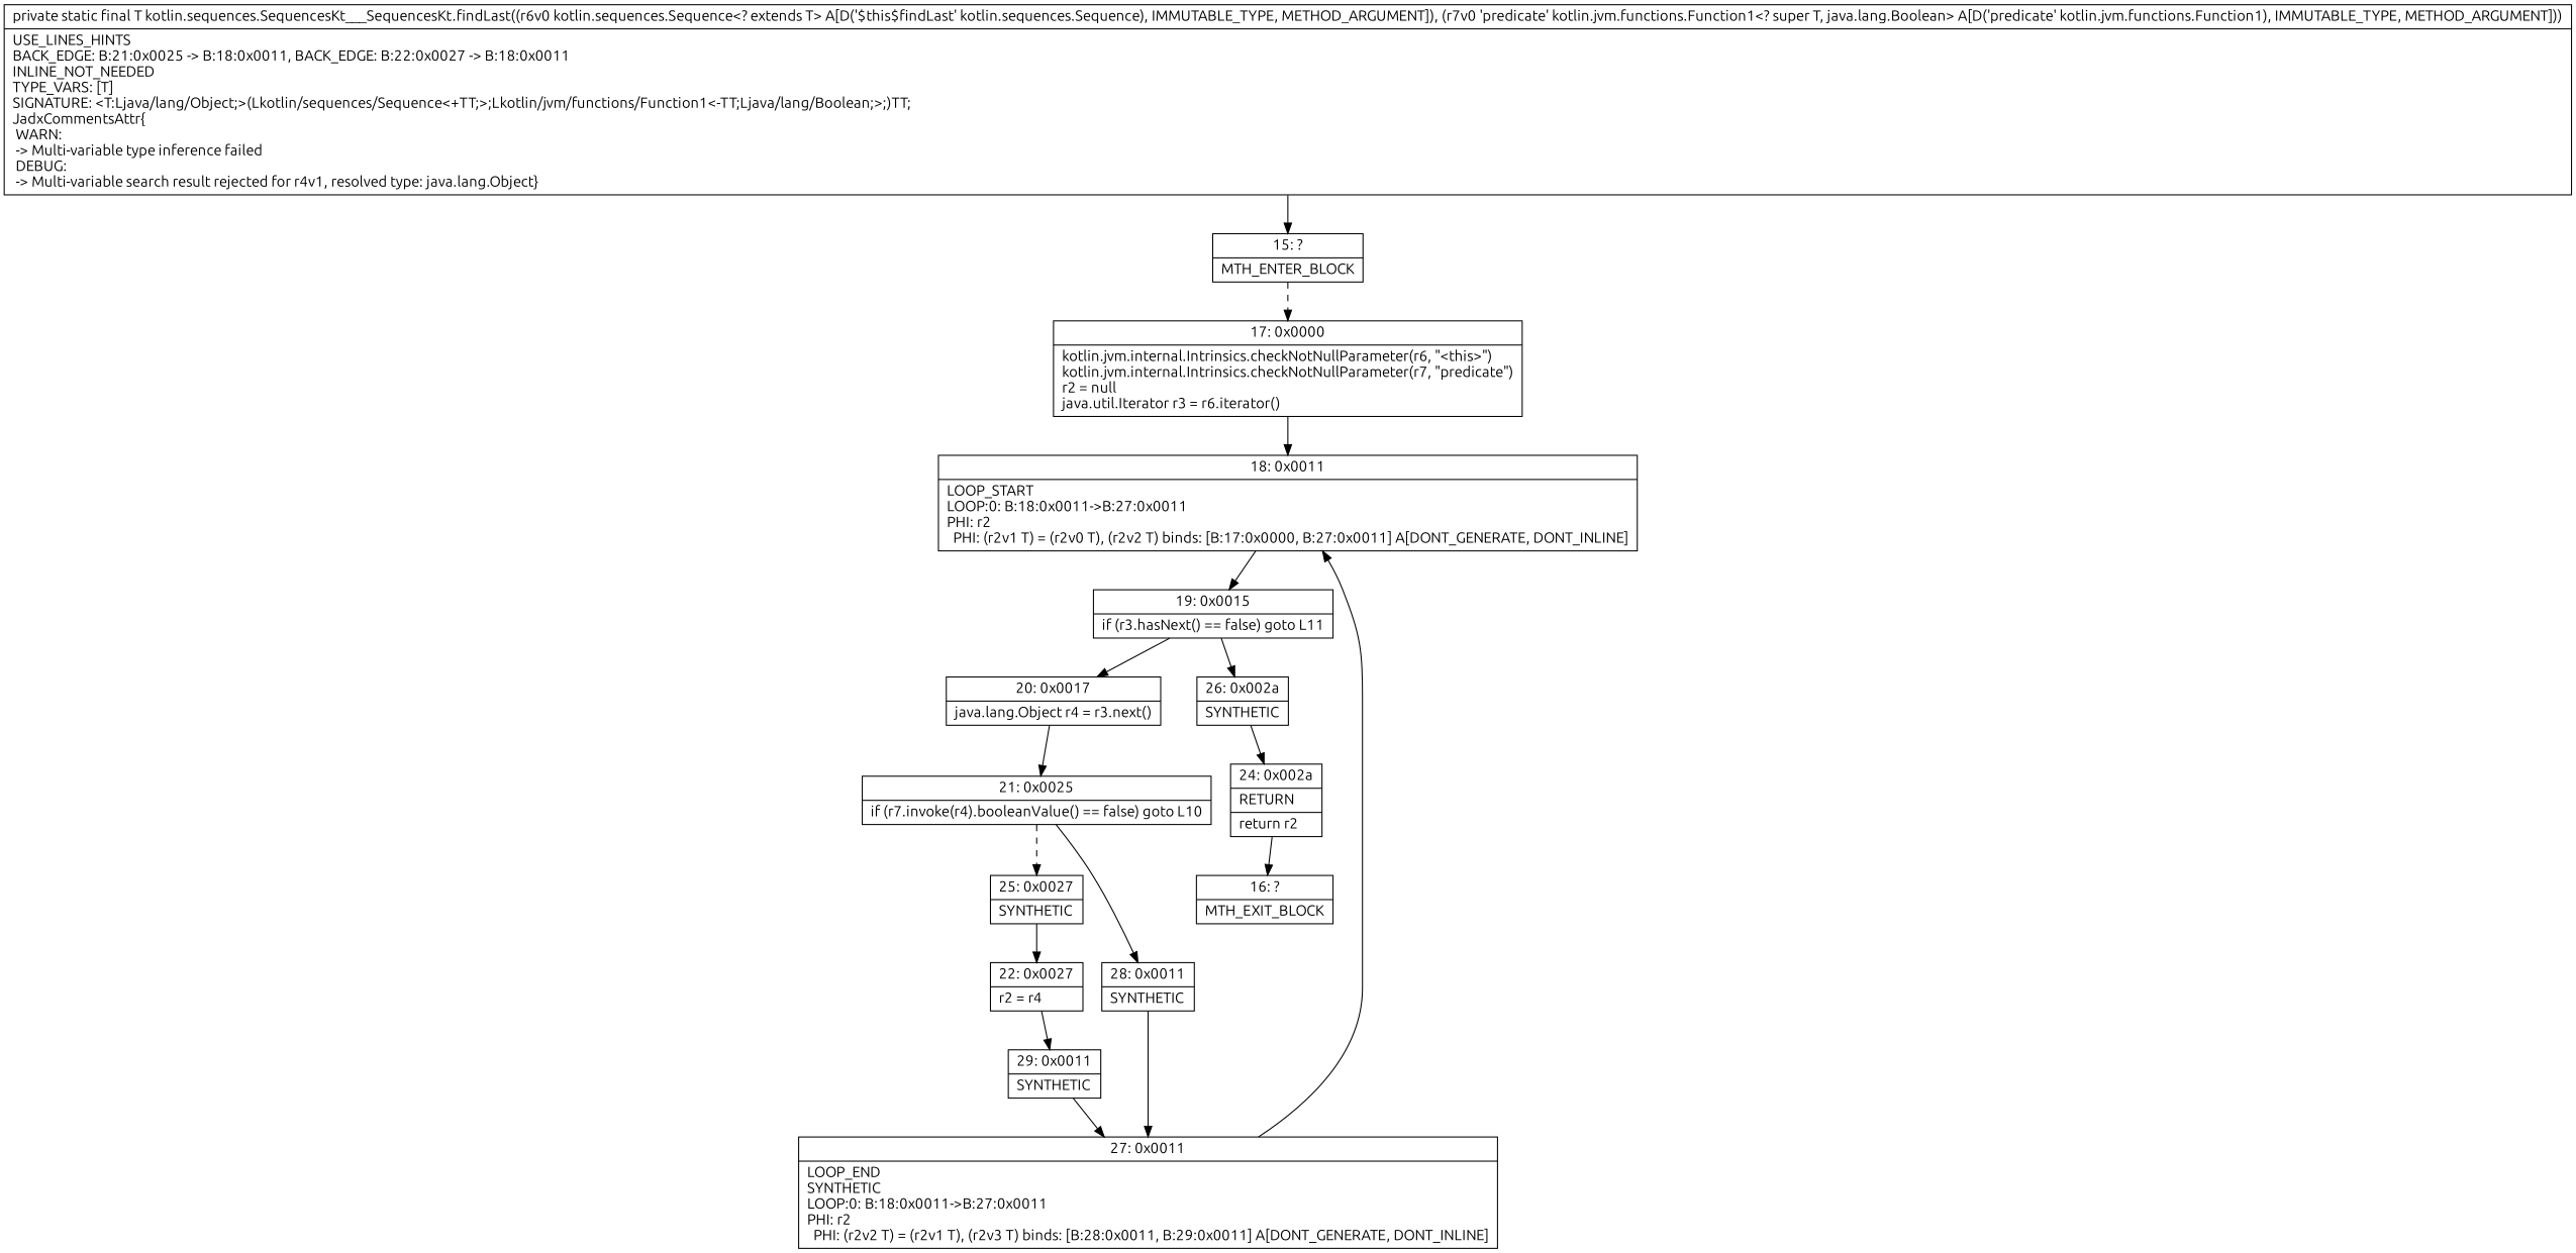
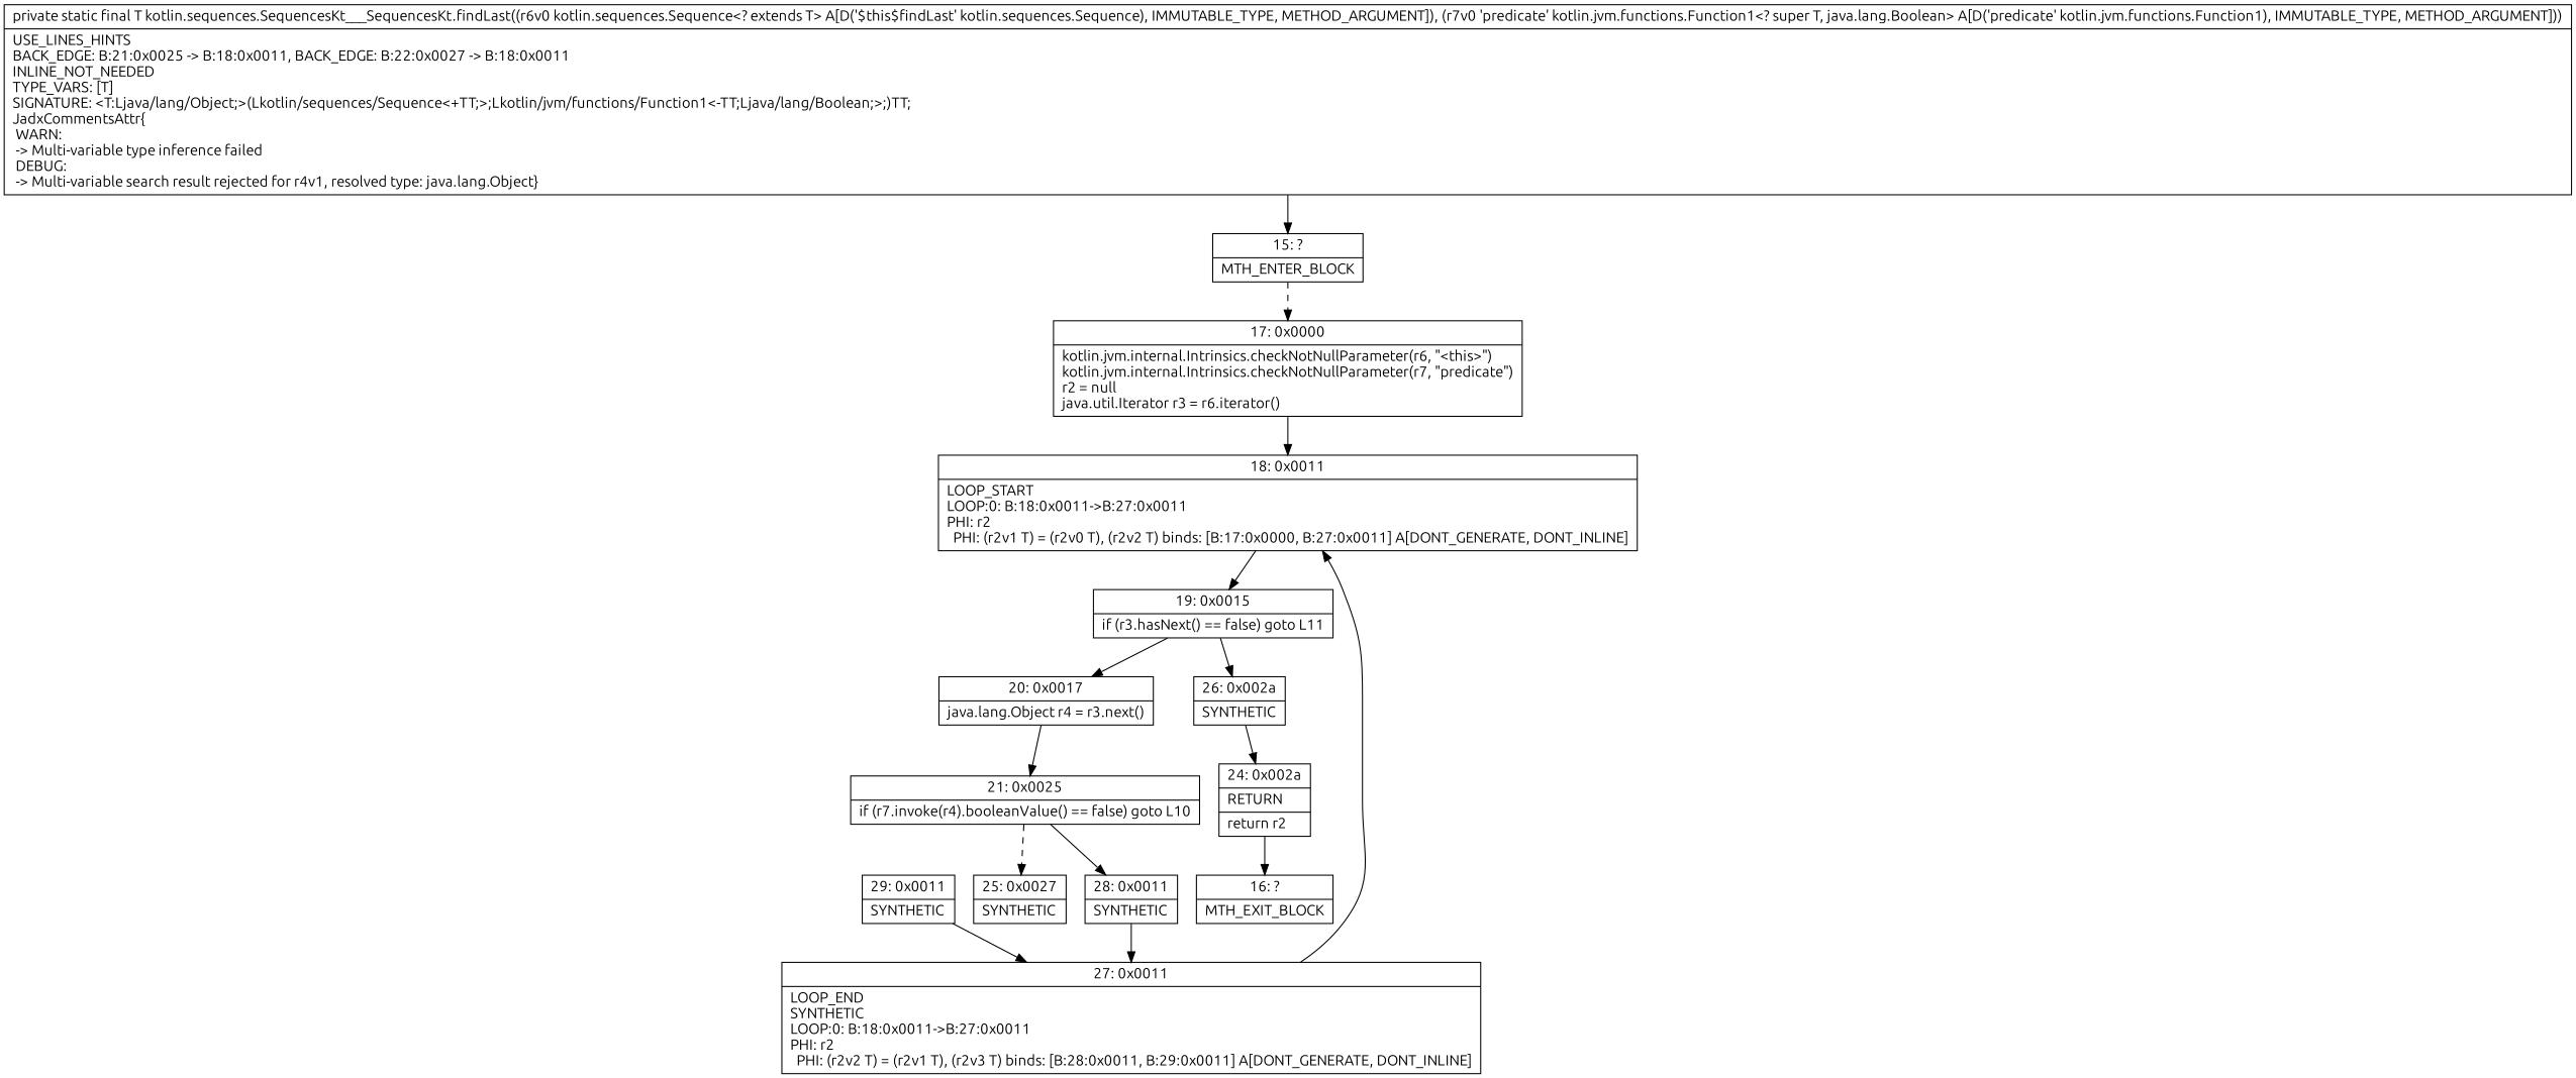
  digraph {
    fontname=Ubuntu
    node [fontname=Ubuntu shape=record]
    edge [fontname=Ubuntu]
    n1 [label="{15\:\ ?|MTH_ENTER_BLOCK\l}"]
    n2 [label="{17\:\ 0x0000|kotlin.jvm.internal.Intrinsics.checkNotNullParameter(r6, \"\<this\>\")\lkotlin.jvm.internal.Intrinsics.checkNotNullParameter(r7, \"predicate\")\lr2 = null\ljava.util.Iterator r3 = r6.iterator()\l}"]
    n3 [label="{18\:\ 0x0011|LOOP_START\lLOOP:0: B:18:0x0011\-\>B:27:0x0011\lPHI: r2 \l  PHI: (r2v1 T) = (r2v0 T), (r2v2 T) binds: [B:17:0x0000, B:27:0x0011] A[DONT_GENERATE, DONT_INLINE]\l}"]
    n4 [label="{19\:\ 0x0015|if (r3.hasNext() == false) goto L11\l}"]
    n5 [label="{20\:\ 0x0017|java.lang.Object r4 = r3.next()\l}"]
    n6 [label="{26\:\ 0x002a|SYNTHETIC\l}"]
    n7 [label="{21\:\ 0x0025|if (r7.invoke(r4).booleanValue() == false) goto L10\l}"]
    n8 [label="{24\:\ 0x002a|RETURN\l|return r2\l}"]
    n9 [label="{25\:\ 0x0027|SYNTHETIC\l}"]
    n10 [label="{28\:\ 0x0011|SYNTHETIC\l}"]
-   n11 [label="{22\:\ 0x0027|r2 = r4\l}"]
    n12 [label="{27\:\ 0x0011|LOOP_END\lSYNTHETIC\lLOOP:0: B:18:0x0011\-\>B:27:0x0011\lPHI: r2 \l  PHI: (r2v2 T) = (r2v1 T), (r2v3 T) binds: [B:28:0x0011, B:29:0x0011] A[DONT_GENERATE, DONT_INLINE]\l}"]
    n13 [label="{29\:\ 0x0011|SYNTHETIC\l}"]
    n14 [label="{16\:\ ?|MTH_EXIT_BLOCK\l}"]
    n15 [label="{private static final T kotlin.sequences.SequencesKt___SequencesKt.findLast((r6v0 kotlin.sequences.Sequence\<? extends T\> A[D('$this$findLast' kotlin.sequences.Sequence), IMMUTABLE_TYPE, METHOD_ARGUMENT]), (r7v0 'predicate' kotlin.jvm.functions.Function1\<? super T, java.lang.Boolean\> A[D('predicate' kotlin.jvm.functions.Function1), IMMUTABLE_TYPE, METHOD_ARGUMENT]))  | USE_LINES_HINTS\lBACK_EDGE: B:21:0x0025 \-\> B:18:0x0011, BACK_EDGE: B:22:0x0027 \-\> B:18:0x0011\lINLINE_NOT_NEEDED\lTYPE_VARS: [T]\lSIGNATURE: \<T:Ljava\/lang\/Object;\>(Lkotlin\/sequences\/Sequence\<+TT;\>;Lkotlin\/jvm\/functions\/Function1\<\-TT;Ljava\/lang\/Boolean;\>;)TT;\lJadxCommentsAttr\{\l WARN: \l \-\> Multi\-variable type inference failed\l DEBUG: \l \-\> Multi\-variable search result rejected for r4v1, resolved type: java.lang.Object\}\l}"]
    n1 -> n2 [style=dashed]
    n2 -> n3
    n3 -> n4
    n4 -> n5 [style=solid]
    n4 -> n6
    n5 -> n7
    n6 -> n8
    n7 -> n9 [style=dashed]
    n7 -> n10
    n8 -> n14
-   n9 -> n11
    n10 -> n12
-   n11 -> n13
    n12 -> n3
    n13 -> n12
    n15 -> n1
  }
